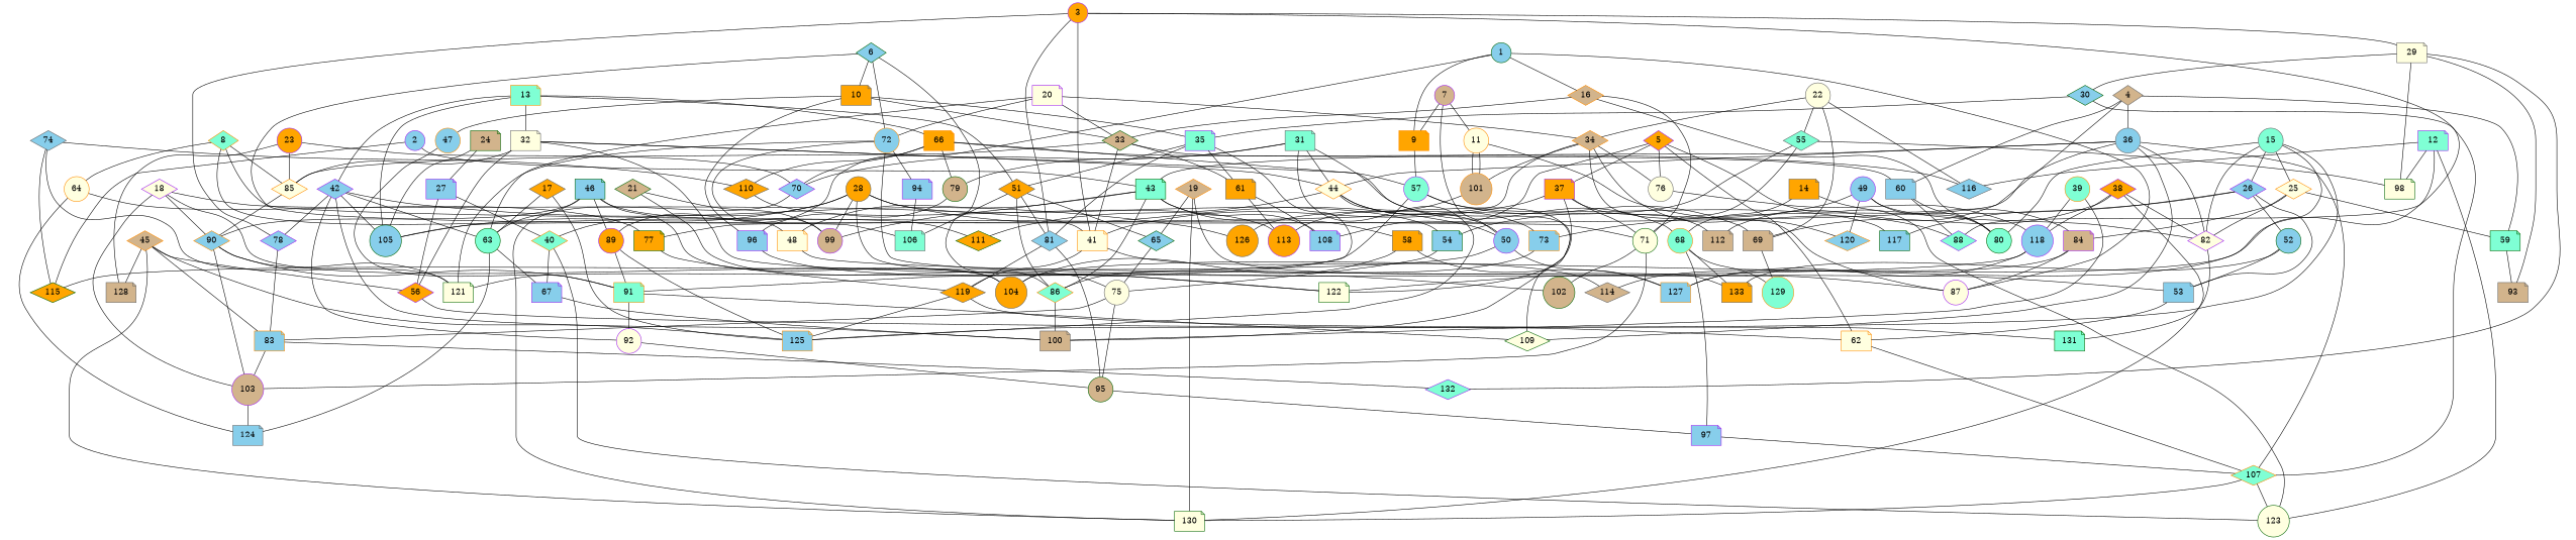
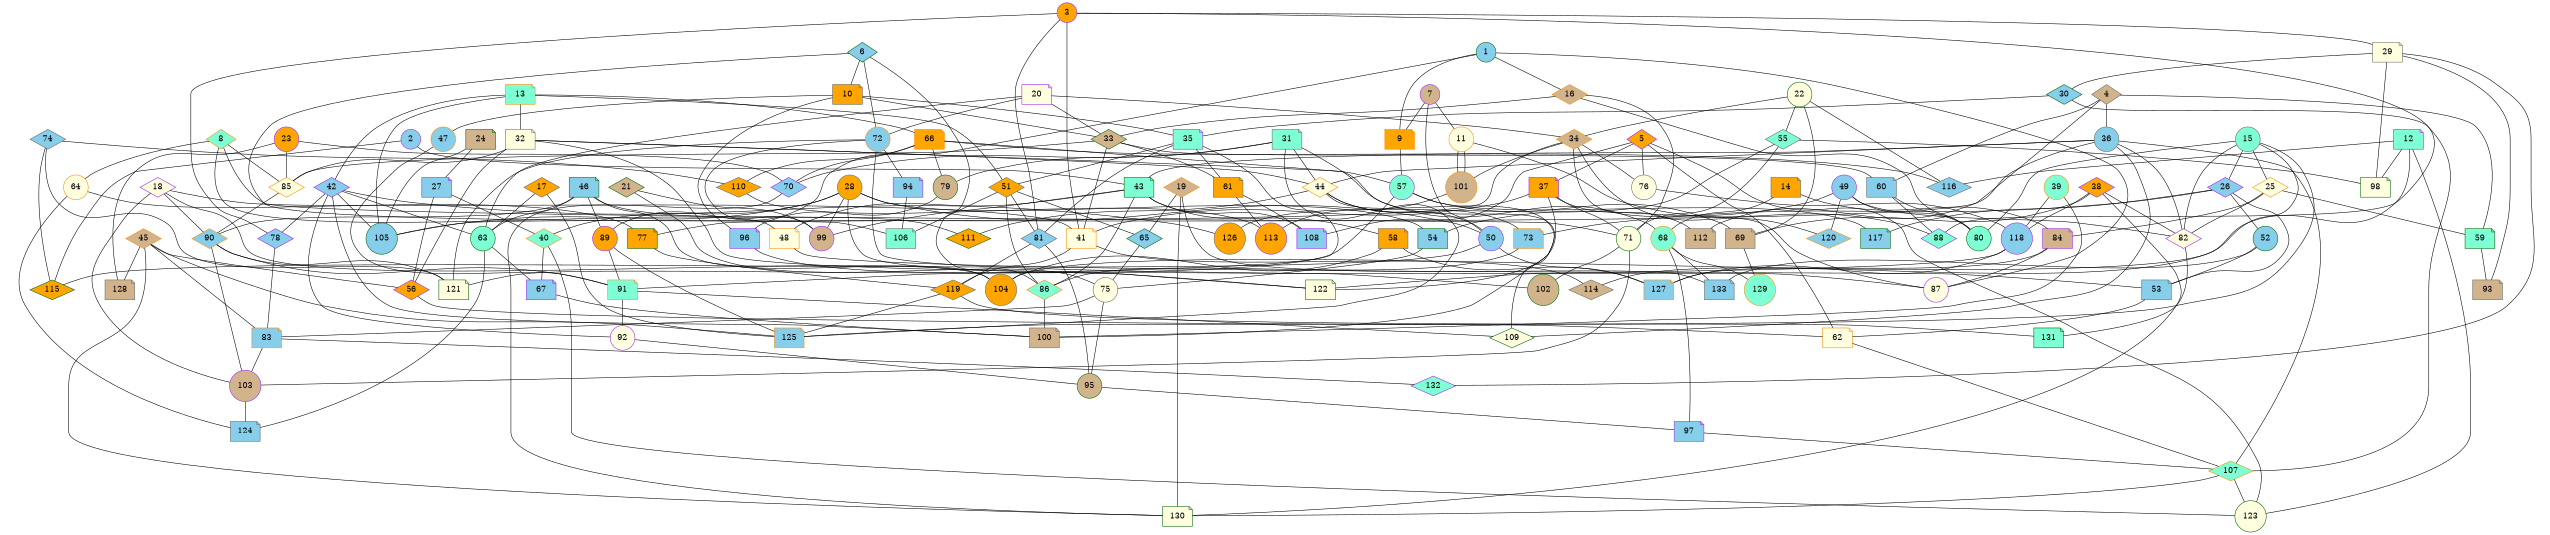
  graph {
    node [color=purple fillcolor=skyblue shape=note style=filled]
    1 [color=darkgreen shape=circle]
    9 [color=darkorange fillcolor=orange]
    16 [color=darkorange fillcolor=tan shape=diamond]
    87 [fillcolor=lightyellow shape=circle]
    89 [fillcolor=orange shape=circle]
    57 [fillcolor=aquamarine shape=circle]
    71 [color=darkgreen fillcolor=lightyellow shape=circle]
    33 [color=darkgreen fillcolor=tan shape=diamond]
    80 [color=darkgreen fillcolor=aquamarine shape=circle]
    125 [color=darkorange]
    91 [color=darkorange fillcolor=aquamarine]
    2 [shape=circle]
    43 [color=darkgreen fillcolor=aquamarine]
    115 [color=darkgreen fillcolor=orange shape=diamond]
    108
    86 [color=darkorange fillcolor=aquamarine shape=diamond]
    48 [color=darkorange fillcolor=lightyellow]
    99 [fillcolor=tan shape=circle]
    58 [color=gray40 fillcolor=orange]
    103 [fillcolor=tan shape=circle]
    124 [color=gray40]
    3 [fillcolor=orange shape=circle]
    29 [color=gray40 fillcolor=lightyellow]
    41 [color=darkorange fillcolor=lightyellow]
    78 [shape=diamond]
    81 [color=gray40 shape=diamond]
    88 [fillcolor=aquamarine shape=diamond]
    98 [color=darkgreen fillcolor=lightyellow]
    30 [color=darkgreen shape=diamond]
    93 [color=gray40 fillcolor=tan]
    132 [fillcolor=aquamarine shape=diamond]
    114 [color=gray40 fillcolor=tan shape=diamond]
    119 [color=gray40 fillcolor=orange shape=diamond]
    83 [color=darkorange]
    95 [color=darkgreen fillcolor=tan shape=circle]
    4 [color=gray40 fillcolor=tan shape=diamond]
    36 [color=gray40 shape=circle]
    59 [color=darkgreen fillcolor=aquamarine]
    60 [color=gray40]
    112 [color=gray40 fillcolor=tan]
    105 [color=darkgreen shape=circle]
    82 [fillcolor=lightyellow shape=diamond]
    107 [color=darkorange fillcolor=aquamarine shape=diamond]
    44 [color=darkorange fillcolor=lightyellow shape=diamond]
    109 [color=darkgreen fillcolor=lightyellow shape=diamond]
    5 [fillcolor=orange shape=diamond]
    37 [fillcolor=orange]
    62 [color=darkorange fillcolor=lightyellow]
    76 [color=gray40 fillcolor=lightyellow shape=circle]
    123 [color=darkgreen fillcolor=lightyellow shape=circle]
    122 [color=darkgreen fillcolor=lightyellow]
    118 [shape=circle]
    6 [color=darkgreen shape=diamond]
    10 [color=gray40 fillcolor=orange]
    72 [color=darkorange shape=circle]
    106 [color=gray40 fillcolor=aquamarine]
    35 [fillcolor=aquamarine]
    47 [color=darkorange shape=circle]
    96
    121 [color=darkgreen fillcolor=lightyellow]
    102 [color=darkgreen fillcolor=tan shape=circle]
    94
    100 [color=gray40 fillcolor=tan]
    7 [fillcolor=tan shape=circle]
    11 [color=darkorange fillcolor=lightyellow shape=circle]
    50 [shape=circle]
    101 [color=darkorange fillcolor=tan shape=circle]
    127 [color=darkorange]
    8 [color=darkorange fillcolor=aquamarine shape=diamond]
    64 [color=darkorange fillcolor=lightyellow shape=circle]
    85 [color=darkorange fillcolor=lightyellow shape=diamond]
    53 [color=gray40]
    77 [color=darkgreen fillcolor=orange]
    90 [color=darkorange shape=diamond]
    69 [color=gray40 fillcolor=tan]
    117 [color=darkgreen]
    61 [color=gray40 fillcolor=orange]
    51 [color=gray40 fillcolor=orange shape=diamond]
    113 [fillcolor=orange shape=circle]
    12 [fillcolor=aquamarine]
    104 [color=gray40 fillcolor=orange shape=circle]
    116 [color=gray40 shape=diamond]
    13 [color=darkorange fillcolor=aquamarine]
    32 [color=gray40 fillcolor=lightyellow]
    42 [shape=diamond]
    66 [color=darkorange fillcolor=orange]
    56 [fillcolor=orange shape=diamond]
    63 [color=darkgreen fillcolor=aquamarine shape=circle]
    92 [fillcolor=lightyellow shape=circle]
    126 [color=gray40 fillcolor=orange shape=circle]
    65 [color=darkgreen shape=diamond]
    68 [color=darkorange fillcolor=aquamarine shape=circle]
    70 [shape=diamond]
    79 [color=darkgreen fillcolor=tan shape=circle]
    110 [color=gray40 fillcolor=orange shape=diamond]
    14 [color=gray40 fillcolor=orange]
    84 [fillcolor=tan]
-   133 [color=gray40 fillcolor=orange]
+   133 [color=gray40]
    97
    129 [color=darkorange fillcolor=aquamarine shape=circle]
    15 [color=gray40 fillcolor=aquamarine shape=circle]
    25 [color=darkorange fillcolor=lightyellow shape=diamond]
    26 [shape=diamond]
    52 [color=darkgreen shape=circle]
    73 [color=darkorange]
    131 [color=darkgreen fillcolor=aquamarine]
    17 [color=gray40 fillcolor=orange shape=diamond]
    67
    18 [fillcolor=lightyellow shape=diamond]
    19 [color=darkorange fillcolor=tan shape=diamond]
    130 [color=darkgreen fillcolor=lightyellow]
    75 [color=gray40 fillcolor=lightyellow shape=circle]
    20 [fillcolor=lightyellow]
    34 [color=darkorange fillcolor=tan shape=diamond]
    120 [color=darkorange shape=diamond]
    21 [color=darkgreen fillcolor=tan shape=diamond]
-   22 [color=gray40 fillcolor=lightyellow shape=circle]
+   22 [color=darkgreen fillcolor=lightyellow shape=circle]
    55 [color=gray40 fillcolor=aquamarine shape=diamond]
    23 [fillcolor=orange shape=circle]
    128 [color=gray40 fillcolor=tan]
    24 [color=darkgreen fillcolor=tan]
    27
    40 [color=darkorange fillcolor=aquamarine shape=diamond]
    28 [color=gray40 fillcolor=orange shape=circle]
    54 [color=darkgreen]
    31 [color=gray40 fillcolor=aquamarine]
    111 [color=darkgreen fillcolor=orange shape=diamond]
    38 [fillcolor=orange shape=diamond]
    39 [color=darkorange fillcolor=aquamarine shape=circle]
    45 [color=darkorange fillcolor=tan shape=diamond]
    46 [color=darkgreen]
    49 [shape=circle]
    74 [color=gray40 shape=diamond]
    1 -- 9
    1 -- 16
    1 -- 87
    1 -- 89
    9 -- 57
    16 -- 71
    16 -- 33
    16 -- 80
    89 -- 125
    89 -- 91
    57 -- 121
    57 -- 69
    57 -- 117
    71 -- 103
    71 -- 102
    33 -- 41
    33 -- 60
    33 -- 85
    33 -- 61
    91 -- 109
    91 -- 92
    2 -- 43
    2 -- 115
    43 -- 108
    43 -- 86
    43 -- 48
    43 -- 99
    43 -- 58
    86 -- 100
    48 -- 53
    58 -- 127
    58 -- 104
    103 -- 124
    3 -- 29
    3 -- 41
    3 -- 78
    3 -- 81
    3 -- 88
    29 -- 98
    29 -- 30
    29 -- 93
    29 -- 132
    41 -- 114
    41 -- 119
    78 -- 83
    81 -- 119
    81 -- 95
    30 -- 107
    30 -- 35
    119 -- 125
    119 -- 131
    83 -- 103
    83 -- 132
    95 -- 97
    4 -- 36
    4 -- 59
    4 -- 60
    4 -- 112
    36 -- 43
    36 -- 105
    36 -- 82
    36 -- 107
    36 -- 44
    36 -- 109
    59 -- 93
    60 -- 80
    60 -- 88
    82 -- 131
    107 -- 123
    107 -- 130
    44 -- 109
    44 -- 50
    44 -- 73
    44 -- 111
    5 -- 108
    5 -- 37
    5 -- 62
    5 -- 76
    5 -- 123
    37 -- 71
    37 -- 41
    37 -- 112
    37 -- 122
    62 -- 107
    76 -- 118
    118 -- 122
    118 -- 127
    6 -- 86
    6 -- 10
    6 -- 72
    6 -- 106
    10 -- 33
    10 -- 35
    10 -- 47
    10 -- 96
    72 -- 99
    72 -- 121
    72 -- 102
    72 -- 94
    35 -- 91
    35 -- 81
    35 -- 61
    35 -- 51
    47 -- 91
    96 -- 122
    94 -- 106
    7 -- 9
    7 -- 11
    7 -- 50
    11 -- 88
    11 -- 101
    11 -- 101
    50 -- 115
    50 -- 127
    101 -- 113
    8 -- 71
    8 -- 48
    8 -- 64
    8 -- 85
    64 -- 124
    64 -- 77
    85 -- 90
    53 -- 62
    77 -- 119
    90 -- 91
    90 -- 103
    90 -- 121
    69 -- 129
    61 -- 108
    61 -- 113
    51 -- 86
    51 -- 81
    51 -- 106
    51 -- 65
    12 -- 98
    12 -- 123
    12 -- 104
    12 -- 116
    13 -- 105
    13 -- 51
    13 -- 32
    13 -- 42
    13 -- 66
    32 -- 87
    32 -- 57
    32 -- 44
    32 -- 85
    32 -- 56
    42 -- 78
    42 -- 105
    42 -- 100
    42 -- 63
    42 -- 92
    42 -- 126
    66 -- 116
    66 -- 68
    66 -- 70
    66 -- 79
    66 -- 110
    56 -- 62
    63 -- 124
    63 -- 67
    92 -- 95
    65 -- 75
    68 -- 133
    68 -- 97
    68 -- 129
    70 -- 130
    79 -- 96
    110 -- 113
    14 -- 68
    14 -- 84
    84 -- 87
    84 -- 127
    97 -- 107
    15 -- 80
    15 -- 125
    15 -- 114
    15 -- 82
    15 -- 25
    15 -- 26
    25 -- 59
    25 -- 82
    25 -- 84
    26 -- 53
    26 -- 117
    26 -- 52
    26 -- 73
    52 -- 53
    52 -- 133
    73 -- 86
    17 -- 125
    17 -- 63
    67 -- 100
    18 -- 103
    18 -- 41
    18 -- 90
    18 -- 104
    19 -- 65
    19 -- 133
    19 -- 130
    75 -- 83
    75 -- 95
    20 -- 33
    20 -- 72
    20 -- 63
    20 -- 34
    34 -- 87
    34 -- 76
    34 -- 101
    34 -- 77
    34 -- 120
    21 -- 99
    21 -- 75
    22 -- 69
    22 -- 116
    22 -- 34
    22 -- 55
    55 -- 71
    55 -- 98
    55 -- 126
    23 -- 85
    23 -- 70
    23 -- 128
    24 -- 105
    24 -- 27
    27 -- 56
    27 -- 40
    40 -- 123
    40 -- 67
    28 -- 99
    28 -- 105
    28 -- 122
    28 -- 50
    28 -- 40
    28 -- 54
    54 -- 75
    31 -- 125
    31 -- 44
    31 -- 100
    31 -- 70
    31 -- 79
    38 -- 82
    38 -- 118
    38 -- 69
    38 -- 130
    39 -- 118
    39 -- 100
    45 -- 125
    45 -- 83
    45 -- 56
    45 -- 130
    45 -- 128
    46 -- 89
    46 -- 90
    46 -- 104
    46 -- 63
    46 -- 111
    49 -- 80
    49 -- 82
    49 -- 120
    49 -- 54
    74 -- 115
    74 -- 121
    74 -- 110
  }
